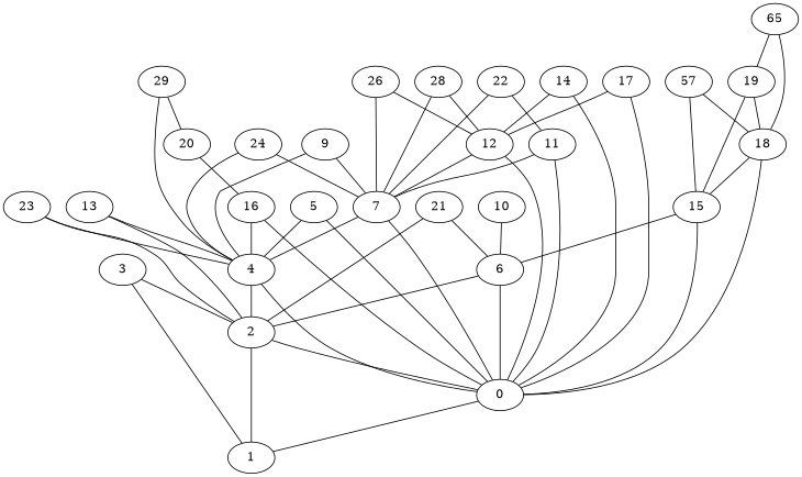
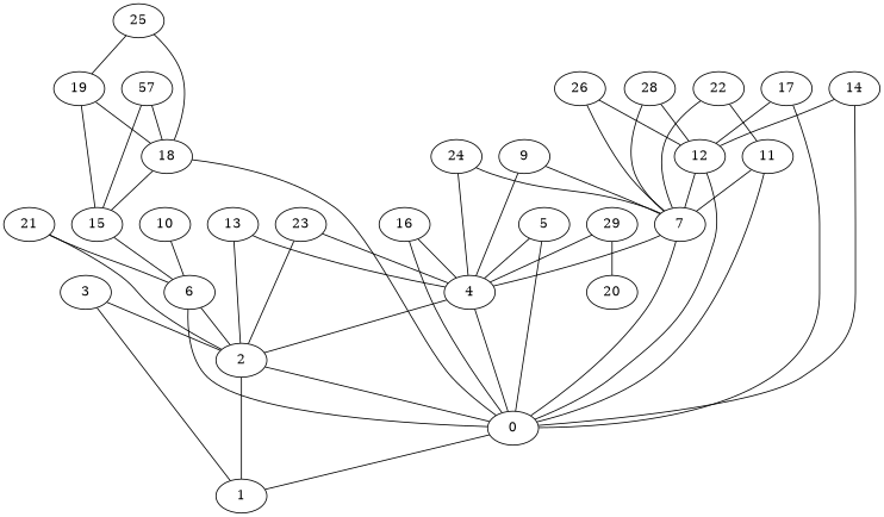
  graph {
    13
    4
    2
    0
    1
    22
    11
    7
    20
    16
    6
    15
    19
    18
    n15 [label=57]
    29
    21
    12
    28
-   25 [label=65]
+   25
    26
    9
    10
    5
    17
    14
    23
    3
    24
    13 -- 4
    13 -- 2
    4 -- 2
    4 -- 0
    2 -- 0
    0 -- 1
    1 -- 2
    22 -- 11
    22 -- 7
    11 -- 0
    11 -- 7
    7 -- 4
    7 -- 0
-   20 -- 16
    16 -- 4
    16 -- 0
    6 -- 2
    6 -- 0
-   15 -- 0
    15 -- 6
    19 -- 15
    19 -- 18
    18 -- 0
    18 -- 15
    n15 -- 15
    n15 -- 18
    29 -- 4
    29 -- 20
    21 -- 2
    21 -- 6
    12 -- 0
    12 -- 7
    28 -- 7
    28 -- 12
    25 -- 19
    25 -- 18
    26 -- 7
    26 -- 12
    9 -- 4
    9 -- 7
    10 -- 6
    5 -- 4
    5 -- 0
    17 -- 0
    17 -- 12
    14 -- 0
    14 -- 12
    23 -- 4
    23 -- 2
    3 -- 2
    3 -- 1
    24 -- 4
    24 -- 7
  }
